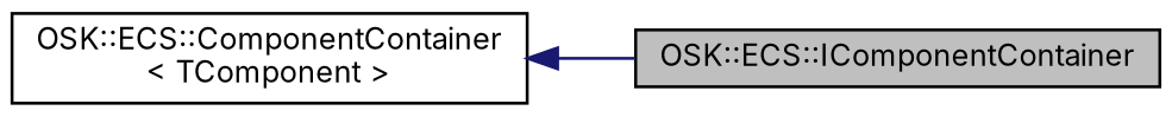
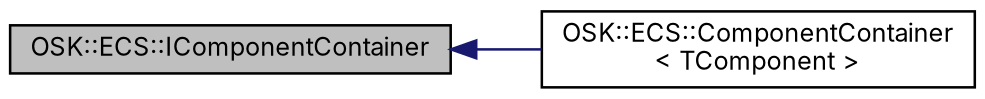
  digraph {
    rankdir=LR
    fontname=Inter
    node [color=black fontname=Inter fontsize=10 shape=record style=filled]
    n1 [fillcolor=grey75 fontcolor=black height=0.2 label="OSK::ECS::IComponentContainer" width=0.4]
    n2 [fillcolor=white height=0.2 label="OSK::ECS::ComponentContainer\l\< TComponent \>" width=0.4]
-   n2 -> n1 [color=midnightblue dir=back fontname=Inter fontsize=10 labelfontname=Helvetica labelfontsize=10 style=solid]
+   n1 -> n2 [color=midnightblue dir=back fontname=Inter fontsize=10 labelfontname=Helvetica labelfontsize=10 style=solid]
  }
